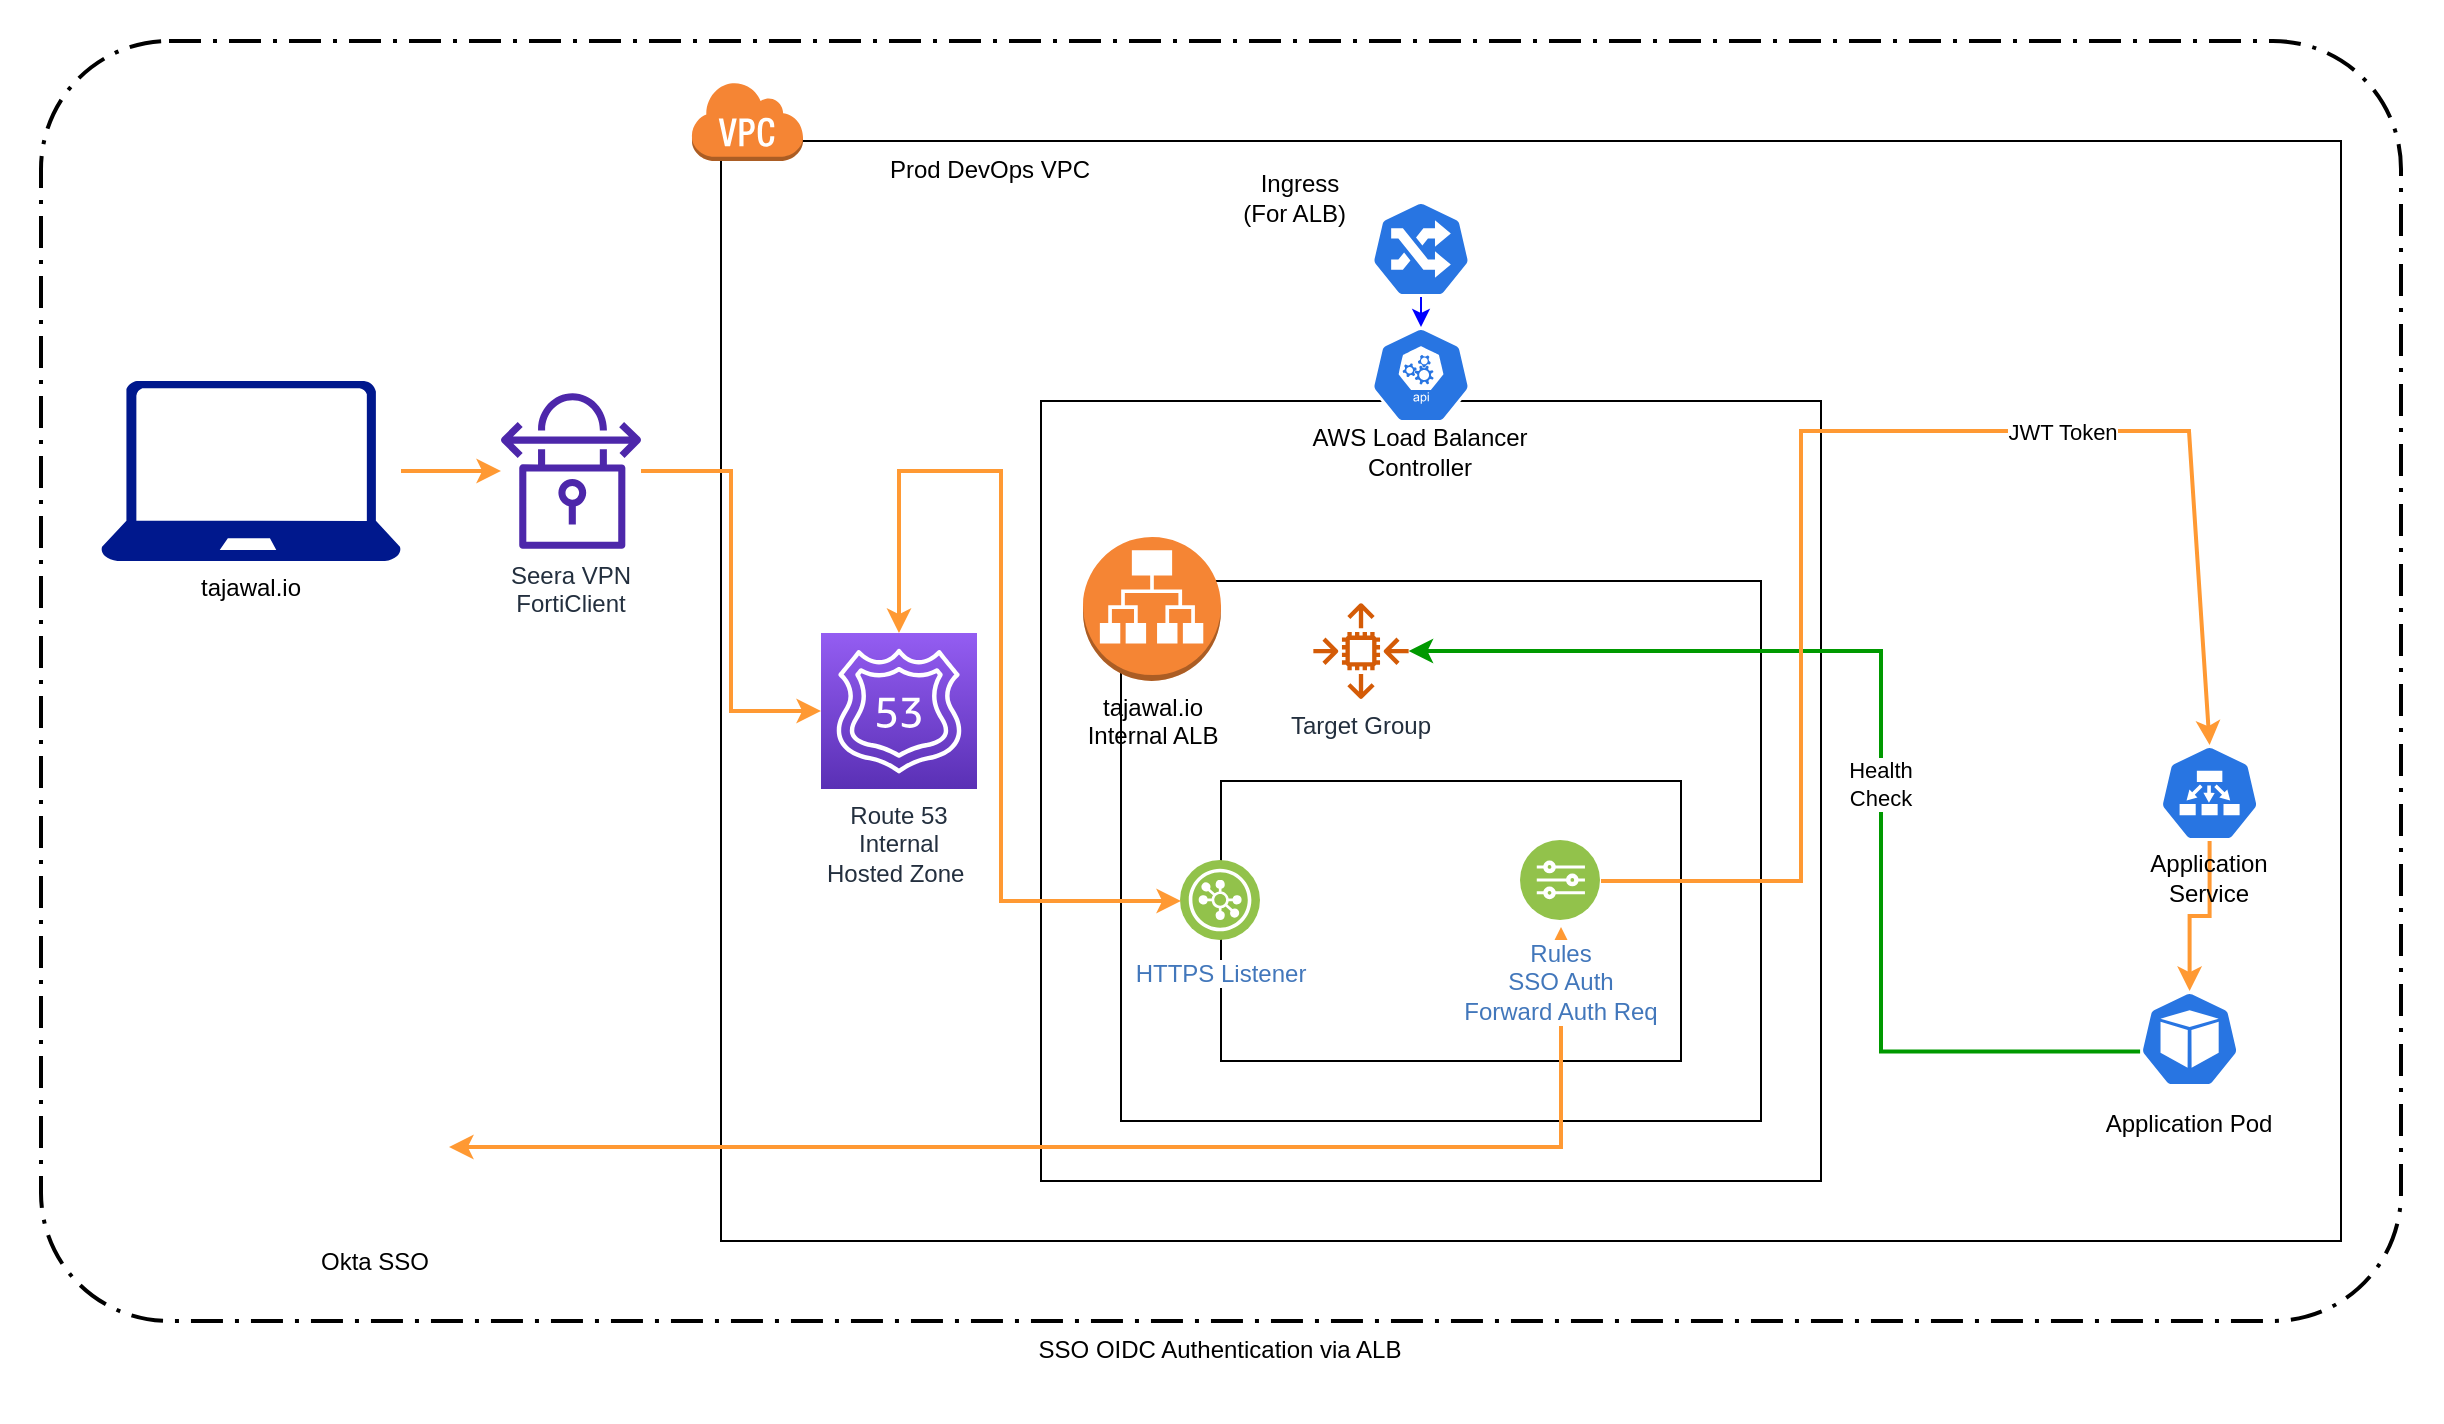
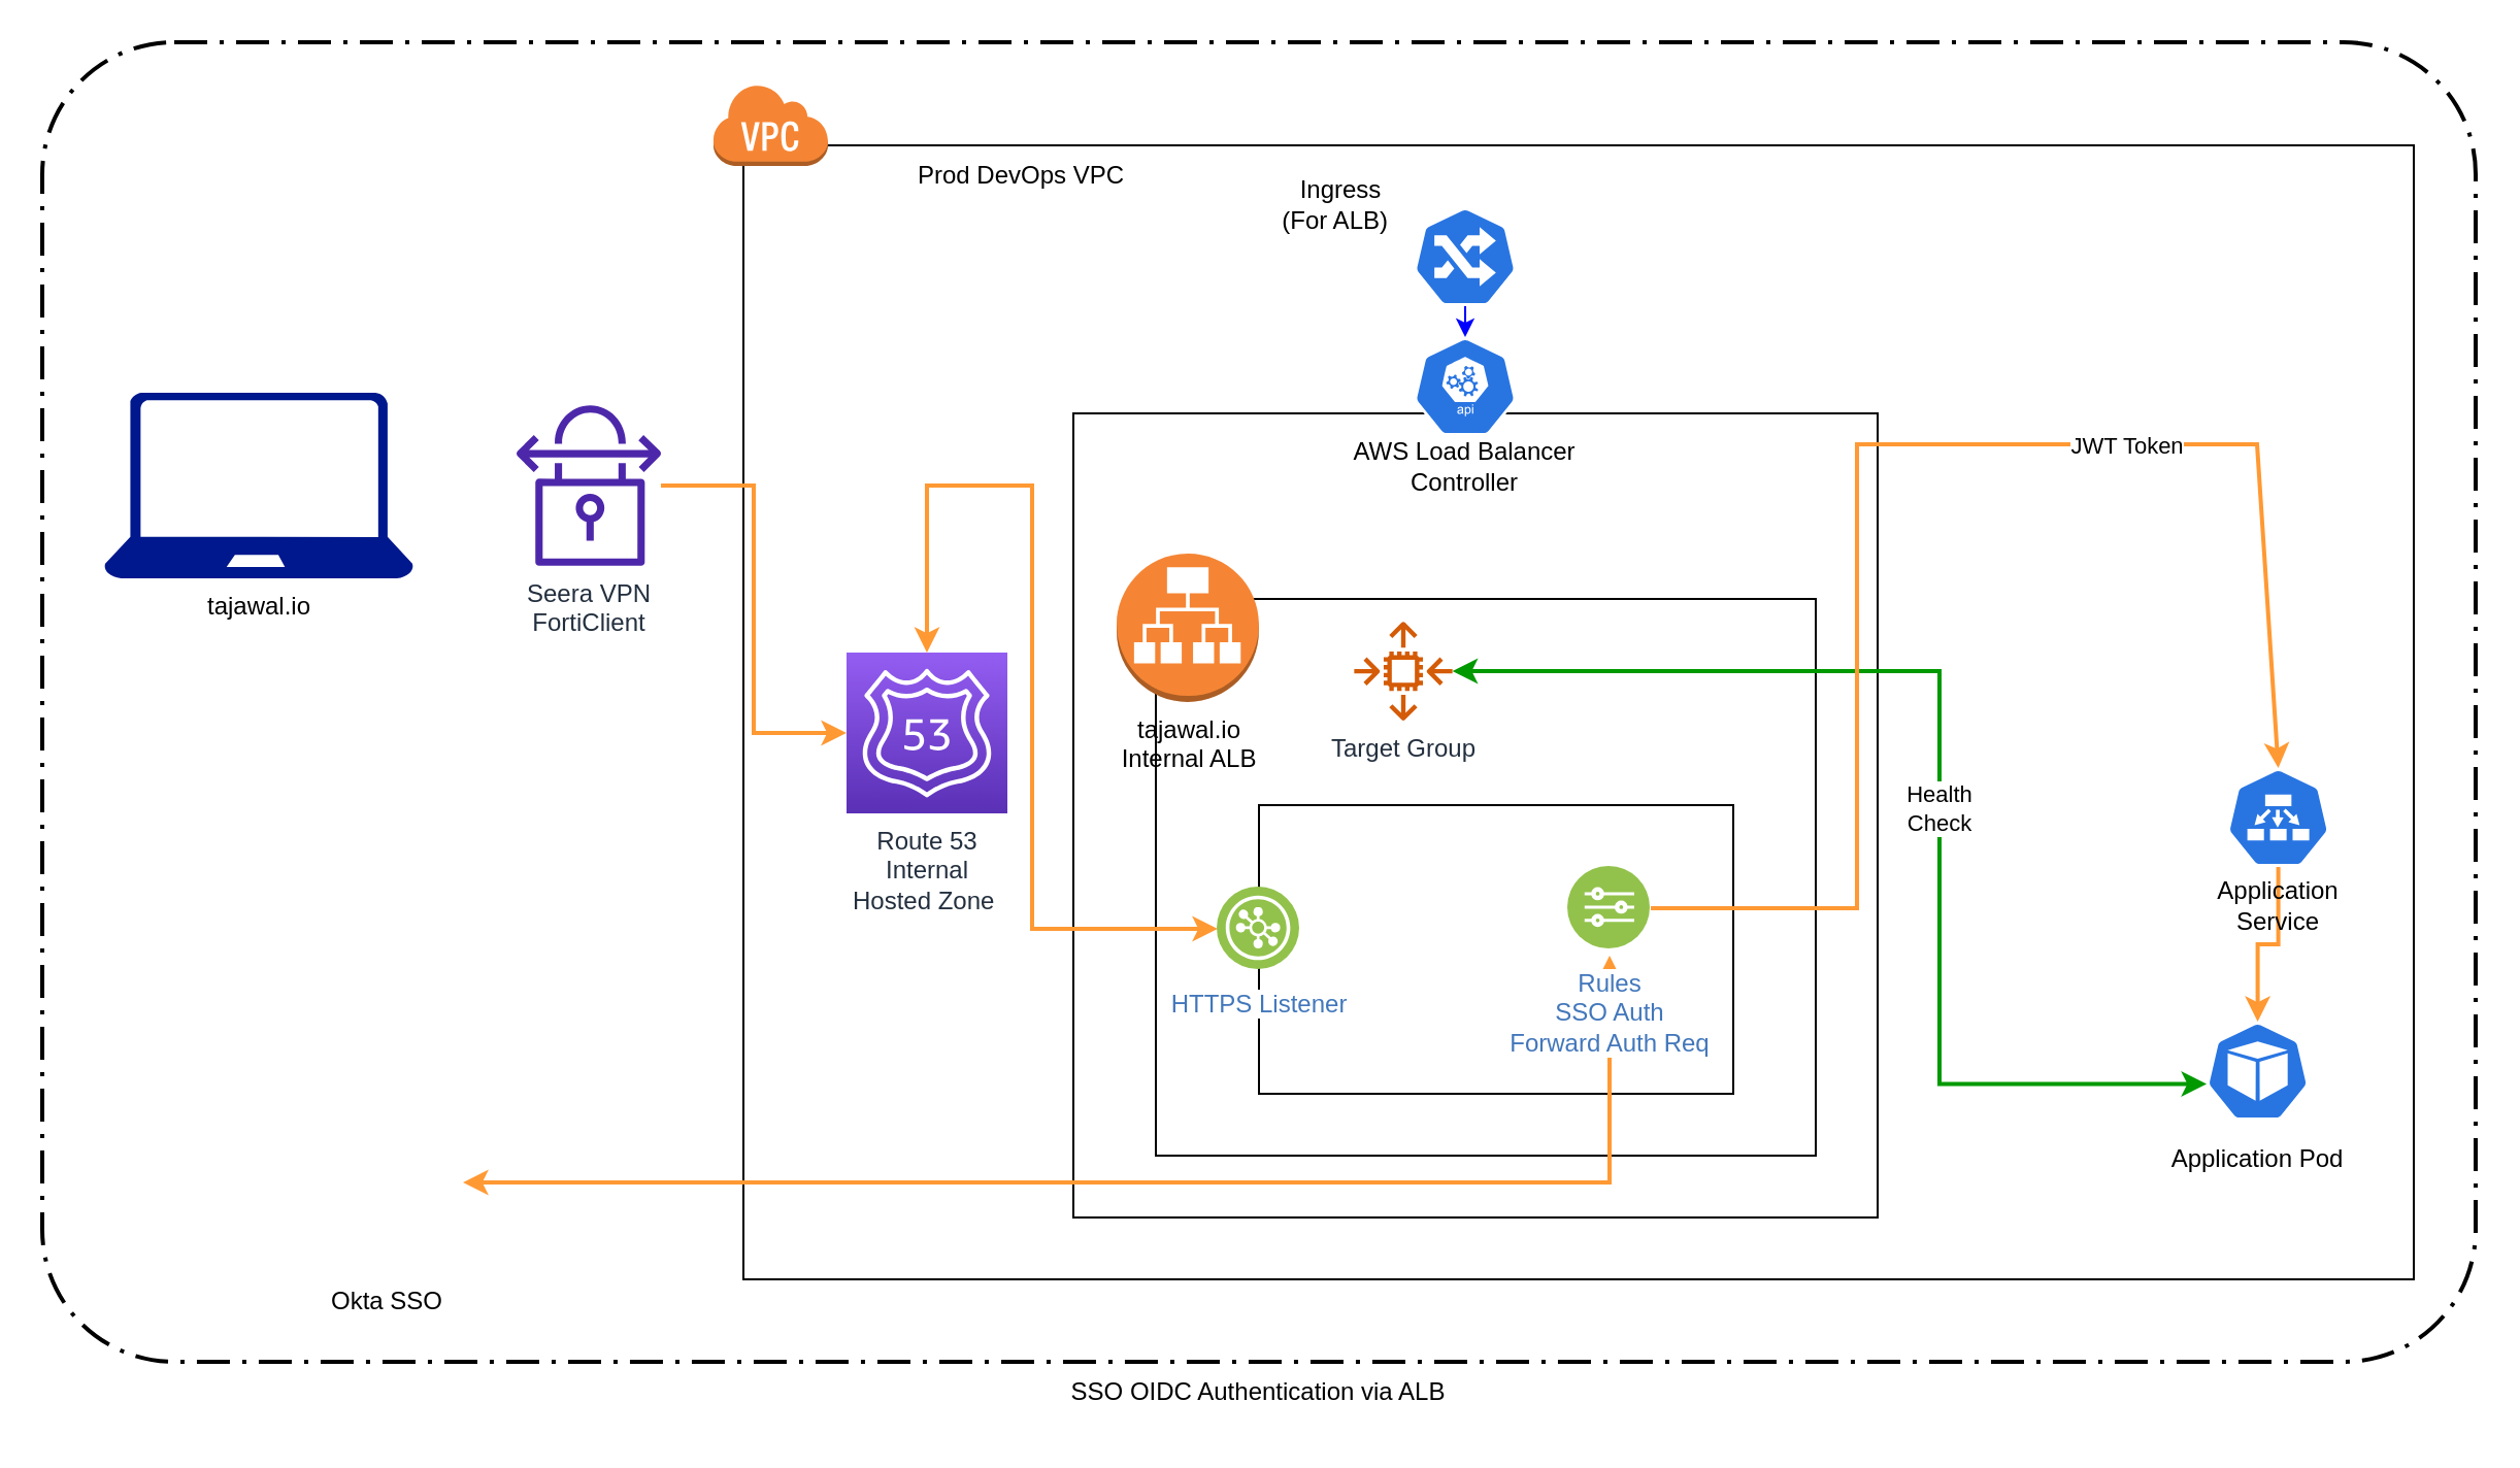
  <mxCell id="0" />
  <mxCell id="1" parent="0" />
  <mxCell id="2" value="" style="rounded=1;arcSize=10;dashed=1;fillColor=none;gradientColor=none;dashPattern=8 3 1 3;strokeWidth=2;" parent="1" vertex="1"><mxGeometry x="20" y="20" width="1180" height="640" as="geometry" /></mxCell>
  <mxCell id="3" value="" style="rounded=0;whiteSpace=wrap;html=1;" parent="1" vertex="1"><mxGeometry x="360" y="70" width="810" height="550" as="geometry" /></mxCell>
  <mxCell id="4" style="edgeStyle=orthogonalEdgeStyle;rounded=0;orthogonalLoop=1;jettySize=auto;html=1;entryX=0;entryY=0.5;entryDx=0;entryDy=0;entryPerimeter=0;strokeWidth=2;strokeColor=#FF9933;" parent="1" source="5" target="10" edge="1"><mxGeometry relative="1" as="geometry" /></mxCell>
  <mxCell id="5" value="Seera VPN&lt;br&gt;FortiClient" style="sketch=0;outlineConnect=0;fontColor=#232F3E;gradientColor=none;fillColor=#4D27AA;strokeColor=none;dashed=0;verticalLabelPosition=bottom;verticalAlign=top;align=center;html=1;fontSize=12;fontStyle=0;aspect=fixed;pointerEvents=1;shape=mxgraph.aws4.vpn_connection;" parent="1" vertex="1"><mxGeometry x="250" y="196" width="70" height="78" as="geometry" /></mxCell>
- <mxCell id="6" style="edgeStyle=orthogonalEdgeStyle;rounded=0;orthogonalLoop=1;jettySize=auto;html=1;strokeWidth=2;strokeColor=#FF9933;" parent="1" source="7" target="5" edge="1"><mxGeometry relative="1" as="geometry" /></mxCell>
  <mxCell id="7" value="tajawal.io" style="sketch=0;aspect=fixed;pointerEvents=1;shadow=0;dashed=0;html=1;strokeColor=none;labelPosition=center;verticalLabelPosition=bottom;verticalAlign=top;align=center;fillColor=#00188D;shape=mxgraph.azure.laptop" parent="1" vertex="1"><mxGeometry x="50" y="190" width="150" height="90" as="geometry" /></mxCell>
  <mxCell id="8" value="" style="outlineConnect=0;dashed=0;verticalLabelPosition=bottom;verticalAlign=top;align=center;html=1;shape=mxgraph.aws3.virtual_private_cloud;fillColor=#F58534;gradientColor=none;" parent="1" vertex="1"><mxGeometry x="345" y="40" width="56" height="40" as="geometry" /></mxCell>
  <mxCell id="9" value="Prod DevOps VPC" style="text;html=1;strokeColor=none;fillColor=none;align=center;verticalAlign=middle;whiteSpace=wrap;rounded=0;" parent="1" vertex="1"><mxGeometry x="430" y="70" width="130" height="30" as="geometry" /></mxCell>
  <mxCell id="10" value="Route 53&lt;br&gt;Internal &lt;br&gt;Hosted Zone&amp;nbsp;" style="sketch=0;points=[[0,0,0],[0.25,0,0],[0.5,0,0],[0.75,0,0],[1,0,0],[0,1,0],[0.25,1,0],[0.5,1,0],[0.75,1,0],[1,1,0],[0,0.25,0],[0,0.5,0],[0,0.75,0],[1,0.25,0],[1,0.5,0],[1,0.75,0]];outlineConnect=0;fontColor=#232F3E;gradientColor=#945DF2;gradientDirection=north;fillColor=#5A30B5;strokeColor=#ffffff;dashed=0;verticalLabelPosition=bottom;verticalAlign=top;align=center;html=1;fontSize=12;fontStyle=0;aspect=fixed;shape=mxgraph.aws4.resourceIcon;resIcon=mxgraph.aws4.route_53;" parent="1" vertex="1"><mxGeometry x="410" y="316" width="78" height="78" as="geometry" /></mxCell>
  <mxCell id="11" value="" style="rounded=0;whiteSpace=wrap;html=1;" parent="1" vertex="1"><mxGeometry x="520" y="200" width="390" height="390" as="geometry" /></mxCell>
  <mxCell id="12" value="" style="sketch=0;html=1;dashed=0;whitespace=wrap;fillColor=#2875E2;strokeColor=#ffffff;points=[[0.005,0.63,0],[0.1,0.2,0],[0.9,0.2,0],[0.5,0,0],[0.995,0.63,0],[0.72,0.99,0],[0.5,1,0],[0.28,0.99,0]];shape=mxgraph.kubernetes.icon;prIcon=ing" parent="1" vertex="1"><mxGeometry x="685" y="100" width="50" height="48" as="geometry" /></mxCell>
  <mxCell id="13" value="" style="sketch=0;html=1;dashed=0;whitespace=wrap;fillColor=#2875E2;strokeColor=#ffffff;points=[[0.005,0.63,0],[0.1,0.2,0],[0.9,0.2,0],[0.5,0,0],[0.995,0.63,0],[0.72,0.99,0],[0.5,1,0],[0.28,0.99,0]];shape=mxgraph.kubernetes.icon;prIcon=api" parent="1" vertex="1"><mxGeometry x="685" y="163" width="50" height="48" as="geometry" /></mxCell>
  <mxCell id="14" value="Ingress&amp;nbsp;&lt;br&gt;(For ALB)" style="text;html=1;strokeColor=none;fillColor=none;align=right;verticalAlign=middle;whiteSpace=wrap;rounded=0;" parent="1" vertex="1"><mxGeometry x="615" y="84" width="60" height="30" as="geometry" /></mxCell>
  <mxCell id="15" value="AWS Load Balancer Controller" style="text;html=1;strokeColor=none;fillColor=none;align=center;verticalAlign=middle;whiteSpace=wrap;rounded=0;" parent="1" vertex="1"><mxGeometry x="645" y="211" width="130" height="30" as="geometry" /></mxCell>
  <mxCell id="16" value="Okta SSO" style="shape=image;html=1;verticalAlign=top;verticalLabelPosition=bottom;labelBackgroundColor=#ffffff;imageAspect=0;aspect=fixed;image=https://cdn1.iconfinder.com/data/icons/unicons-line-vol-5/24/okta-128.png" parent="1" vertex="1"><mxGeometry x="150" y="543" width="74" height="74" as="geometry" /></mxCell>
  <mxCell id="17" value="&lt;br&gt;&lt;br&gt;&lt;br&gt;&lt;br&gt;&lt;br&gt;&lt;br&gt;Application Pod" style="sketch=0;html=1;dashed=0;whitespace=wrap;fillColor=#2875E2;strokeColor=#ffffff;points=[[0.005,0.63,0],[0.1,0.2,0],[0.9,0.2,0],[0.5,0,0],[0.995,0.63,0],[0.72,0.99,0],[0.5,1,0],[0.28,0.99,0]];shape=mxgraph.kubernetes.icon;prIcon=pod" parent="1" vertex="1"><mxGeometry x="1069.3" y="495" width="50" height="48" as="geometry" /></mxCell>
  <mxCell id="18" style="edgeStyle=orthogonalEdgeStyle;rounded=0;orthogonalLoop=1;jettySize=auto;html=1;entryX=0.5;entryY=0;entryDx=0;entryDy=0;entryPerimeter=0;startArrow=none;startFill=0;endArrow=classic;endFill=1;strokeColor=#FF9933;strokeWidth=2;" parent="1" source="19" target="17" edge="1"><mxGeometry relative="1" as="geometry" /></mxCell>
  <mxCell id="19" value="&lt;br&gt;&lt;br&gt;&lt;br&gt;&lt;br&gt;&lt;br&gt;&lt;br&gt;Application &lt;br&gt;Service" style="sketch=0;html=1;dashed=0;whitespace=wrap;fillColor=#2875E2;strokeColor=#ffffff;points=[[0.005,0.63,0],[0.1,0.2,0],[0.9,0.2,0],[0.5,0,0],[0.995,0.63,0],[0.72,0.99,0],[0.5,1,0],[0.28,0.99,0]];shape=mxgraph.kubernetes.icon;prIcon=ep" parent="1" vertex="1"><mxGeometry x="1079.3" y="372" width="50" height="48" as="geometry" /></mxCell>
  <mxCell id="20" value="" style="rounded=0;whiteSpace=wrap;html=1;" parent="1" vertex="1"><mxGeometry x="560" y="290" width="320" height="270" as="geometry" /></mxCell>
  <mxCell id="21" value="" style="rounded=0;whiteSpace=wrap;html=1;" parent="1" vertex="1"><mxGeometry x="610" y="390" width="230" height="140" as="geometry" /></mxCell>
  <mxCell id="22" value="HTTPS Listener" style="aspect=fixed;perimeter=ellipsePerimeter;html=1;align=center;shadow=0;dashed=0;fontColor=#4277BB;labelBackgroundColor=#ffffff;fontSize=12;spacingTop=3;image;image=img/lib/ibm/vpc/LoadBalancerListener.svg;" parent="1" vertex="1"><mxGeometry x="590" y="430" width="40" height="40" as="geometry" /></mxCell>
  <mxCell id="23" style="edgeStyle=orthogonalEdgeStyle;rounded=0;orthogonalLoop=1;jettySize=auto;html=1;endArrow=classic;endFill=1;startArrow=classic;startFill=1;strokeWidth=2;strokeColor=#FF9933;" parent="1" target="16" edge="1"><mxGeometry relative="1" as="geometry"><mxPoint x="780" y="463" as="sourcePoint" /><mxPoint x="334" y="573" as="targetPoint" /><Array as="points"><mxPoint x="780" y="573" /></Array></mxGeometry></mxCell>
  <mxCell id="24" value="Rules&lt;br&gt;SSO Auth&lt;br&gt;Forward Auth Req" style="aspect=fixed;perimeter=ellipsePerimeter;html=1;align=center;shadow=0;dashed=0;fontColor=#4277BB;labelBackgroundColor=#ffffff;fontSize=12;spacingTop=3;image;image=img/lib/ibm/vpc/Rules.svg;" parent="1" vertex="1"><mxGeometry x="760" y="420" width="40" height="40" as="geometry" /></mxCell>
  <mxCell id="25" value="tajawal.io&lt;br&gt;Internal ALB" style="outlineConnect=0;dashed=0;verticalLabelPosition=bottom;verticalAlign=top;align=center;html=1;shape=mxgraph.aws3.application_load_balancer;fillColor=#F58534;gradientColor=none;" parent="1" vertex="1"><mxGeometry x="541" y="268" width="69" height="72" as="geometry" /></mxCell>
- <mxCell id="26" style="edgeStyle=orthogonalEdgeStyle;rounded=0;orthogonalLoop=1;jettySize=auto;html=1;entryX=0.005;entryY=0.63;entryDx=0;entryDy=0;entryPerimeter=0;startArrow=classic;startFill=1;endArrow=none;endFill=1;strokeColor=#009900;strokeWidth=2;" parent="1" source="28" target="17" edge="1"><mxGeometry relative="1" as="geometry"><Array as="points"><mxPoint x="940" y="325" /><mxPoint x="940" y="525" /></Array></mxGeometry></mxCell>
+ <mxCell id="26" style="edgeStyle=orthogonalEdgeStyle;rounded=0;orthogonalLoop=1;jettySize=auto;html=1;entryX=0.005;entryY=0.63;entryDx=0;entryDy=0;entryPerimeter=0;startArrow=classic;startFill=1;endArrow=classic;endFill=1;strokeColor=#009900;strokeWidth=2;" parent="1" source="28" target="17" edge="1"><mxGeometry relative="1" as="geometry"><Array as="points"><mxPoint x="940" y="325" /><mxPoint x="940" y="525" /></Array></mxGeometry></mxCell>
  <mxCell id="27" value="Health &lt;br&gt;Check" style="edgeLabel;html=1;align=center;verticalAlign=middle;resizable=0;points=[];" parent="26" vertex="1" connectable="0"><mxGeometry x="0.07" y="-1" relative="1" as="geometry"><mxPoint as="offset" /></mxGeometry></mxCell>
  <mxCell id="28" value="Target Group" style="sketch=0;outlineConnect=0;fontColor=#232F3E;gradientColor=none;fillColor=#D45B07;strokeColor=none;dashed=0;verticalLabelPosition=bottom;verticalAlign=top;align=center;html=1;fontSize=12;fontStyle=0;aspect=fixed;pointerEvents=1;shape=mxgraph.aws4.auto_scaling2;" parent="1" vertex="1"><mxGeometry x="656" y="301" width="48" height="48" as="geometry" /></mxCell>
  <mxCell id="29" style="edgeStyle=orthogonalEdgeStyle;rounded=0;orthogonalLoop=1;jettySize=auto;html=1;startArrow=classic;startFill=1;endArrow=classic;endFill=1;entryX=0;entryY=0.5;entryDx=0;entryDy=0;strokeWidth=2;strokeColor=#FF9933;" parent="1" source="10" target="22" edge="1"><mxGeometry relative="1" as="geometry"><Array as="points"><mxPoint x="500" y="235" /><mxPoint x="500" y="450" /></Array></mxGeometry></mxCell>
  <mxCell id="30" value="" style="endArrow=classic;html=1;rounded=0;strokeColor=#0000FF;strokeWidth=1;entryX=0.5;entryY=0;entryDx=0;entryDy=0;entryPerimeter=0;exitX=0.5;exitY=1;exitDx=0;exitDy=0;exitPerimeter=0;" parent="1" source="12" target="13" edge="1"><mxGeometry width="50" height="50" relative="1" as="geometry"><mxPoint x="740" y="190" as="sourcePoint" /><mxPoint x="790" y="140" as="targetPoint" /></mxGeometry></mxCell>
  <mxCell id="31" value="" style="endArrow=classic;html=1;rounded=0;strokeColor=#FF9933;strokeWidth=2;exitX=1;exitY=0.5;exitDx=0;exitDy=0;entryX=0.5;entryY=0;entryDx=0;entryDy=0;entryPerimeter=0;" parent="1" source="24" target="19" edge="1"><mxGeometry width="50" height="50" relative="1" as="geometry"><mxPoint x="840" y="270" as="sourcePoint" /><mxPoint x="1090" y="310" as="targetPoint" /><Array as="points"><mxPoint x="900" y="440" /><mxPoint x="900" y="215" /><mxPoint x="1094" y="215" /></Array></mxGeometry></mxCell>
  <mxCell id="32" value="JWT Token" style="edgeLabel;html=1;align=center;verticalAlign=middle;resizable=0;points=[];" parent="31" vertex="1" connectable="0"><mxGeometry x="0.346" relative="1" as="geometry"><mxPoint as="offset" /></mxGeometry></mxCell>
  <mxCell id="33" value="SSO OIDC Authentication via ALB" style="text;html=1;strokeColor=none;fillColor=none;align=center;verticalAlign=middle;whiteSpace=wrap;rounded=0;" parent="1" vertex="1"><mxGeometry x="465" y="660" width="290" height="30" as="geometry" /></mxCell>
